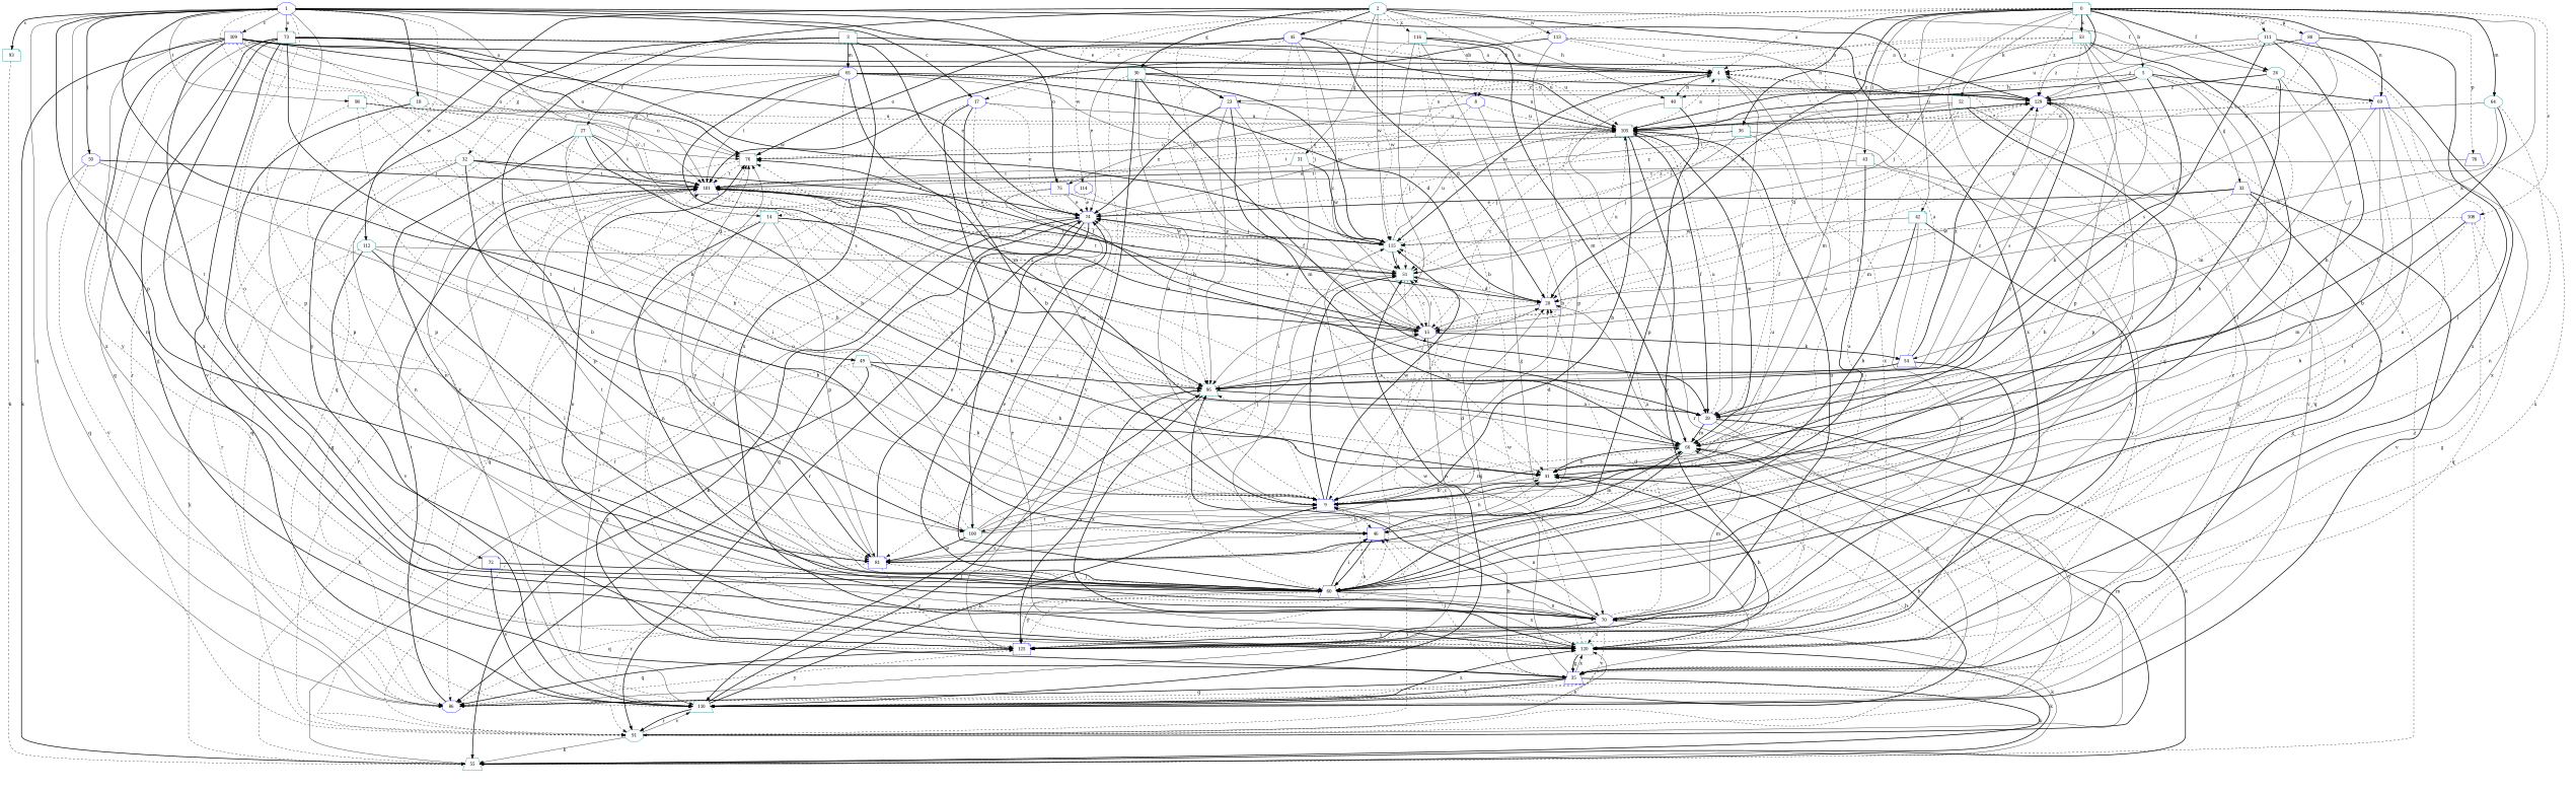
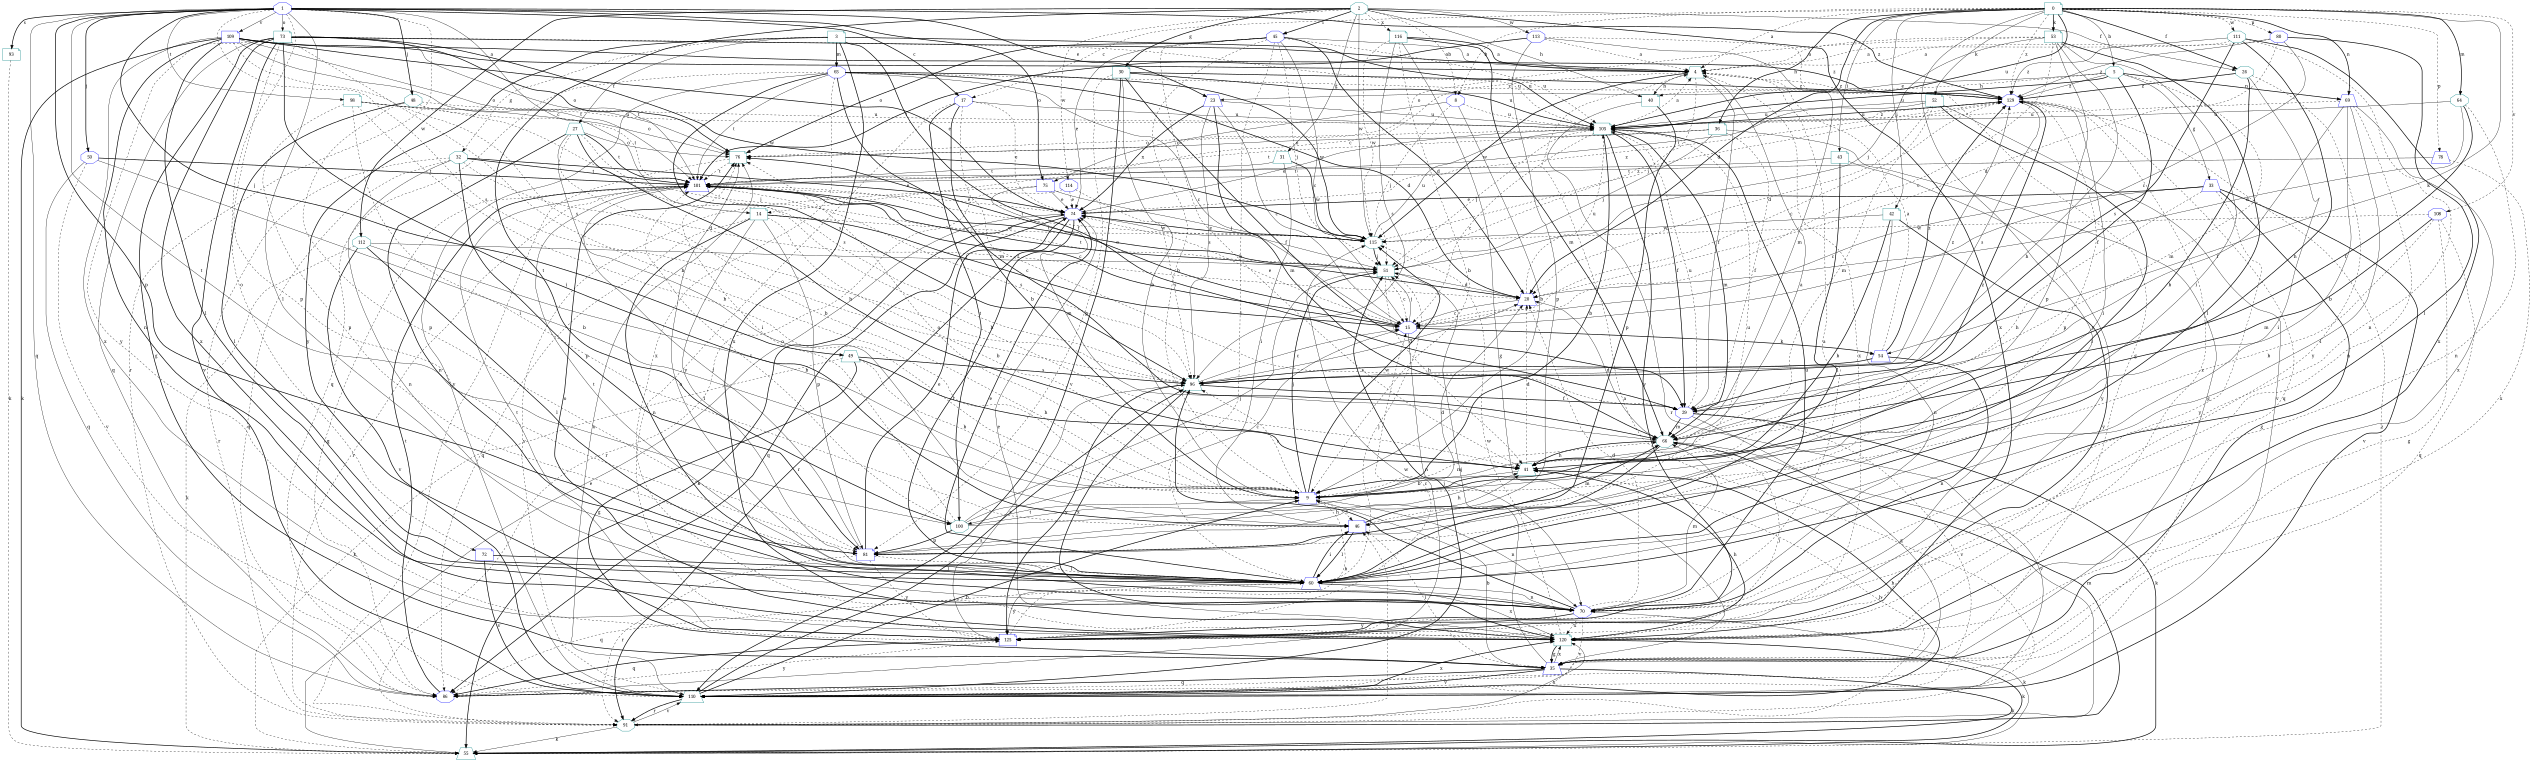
  strict digraph {
    fontname="Noto Serif"
    node [color=teal fontname="Noto Serif" shape=octagon]
    edge [fontname="Noto Serif" style=bold]
    0 [shape=note]
    4 [shape=trapezium]
    5
    8 [color=blue]
    n5 [color=blue label=17]
    20 [color=blue shape=trapezium]
    26
    36 [shape=note]
    42 [shape=note]
    43 [shape=note]
    52 [shape=note]
    53 [shape=note]
    54 [color=blue shape=trapezium]
    64
    69 [color=blue shape=trapezium]
    78 [color=blue shape=trapezium]
    80 [color=blue]
    105 [shape=note]
    108 [color=blue]
    111
    125 [color=blue shape=note]
    129 [color=blue]
    14 [shape=note]
    40 [shape=note]
    115
    120 [shape=note]
    29 [color=blue]
    51 [shape=note]
    23 [color=blue shape=trapezium]
    33 [color=blue shape=trapezium]
    66
    75 [color=blue shape=note]
    9 [color=blue shape=note]
    100
    24 [color=blue]
    15 [color=blue]
    101 [color=blue shape=trapezium]
    60 [color=blue shape=trapezium]
    76 [shape=note]
    35 [color=blue shape=trapezium]
    70 [color=blue]
    110 [shape=trapezium]
    81 [color=blue shape=note]
    46 [color=blue shape=note]
    41 [shape=trapezium]
    96 [shape=trapezium]
    86 [color=blue]
    1 [color=blue]
-   48 [label=18]
+   48
    49 [shape=trapezium]
    50 [color=blue]
    72 [color=blue shape=note]
    73 [shape=note]
    91
    93 [shape=note]
    98 [shape=note]
    109 [color=blue shape=note]
    55 [shape=trapezium]
    2
    30 [shape=note]
    31 [shape=trapezium]
    45 [color=blue]
    112
    113 [color=blue]
    114 [color=blue]
    116 [shape=note]
    3 [shape=note]
    27 [shape=trapezium]
    32
    65 [color=blue]
    0 -> 4 [label=a style=dashed]
    0 -> 5 [label=b style=solid]
    0 -> 8 [label=b style=dashed]
    0 -> n5 [label=c style=dashed]
    0 -> 20 [label=d]
    0 -> 26 [label=f]
    0 -> 36 [label=h]
    0 -> 42 [label=i style=solid]
    0 -> 43 [label=i style=solid]
    0 -> 52 [label=k style=solid]
    0 -> 53 [label=k]
    0 -> 54 [label=k style=solid]
    0 -> 64 [label=m]
    0 -> 69 [label=n]
    0 -> 78 [label=p style=dashed]
    0 -> 80 [label=p style=dashed]
    0 -> 105 [label=u]
    0 -> 108 [label=v style=dashed]
    0 -> 111 [label=w style=dashed]
    0 -> 125 [label=y style=solid]
    0 -> 129 [label=z style=dashed]
    4 -> 129 [label=z style=dashed]
    4 -> 14 [label=c style=dashed]
    4 -> 40 [label=h style=solid]
    4 -> 115 [label=w]
    4 -> 120 [label=x style=dashed]
    4 -> 29 [label=f style=solid]
    4 -> 51 [label=j style=dashed]
    5 -> 69 [label=n]
    5 -> 105 [label=u]
    5 -> 129 [label=z style=solid]
    5 -> 40 [label=h style=dashed]
    5 -> 29 [label=f]
    5 -> 23 [label=e style=solid]
    5 -> 33 [label=g style=solid]
    5 -> 66 [label=m style=dashed]
    8 -> 105 [label=u style=dashed]
    8 -> 51 [label=j style=dashed]
    8 -> 75 [label=o style=solid]
    8 -> 9 [label=b style=solid]
    n5 -> 105 [label=u style=solid]
    n5 -> 125 [label=y style=dashed]
    n5 -> 29 [label=f style=dashed]
    n5 -> 9 [label=b]
    n5 -> 100 [label=t]
    n5 -> 24 [label=e style=dashed]
    20 -> 105 [label=u style=dashed]
    20 -> 15 [label=c style=solid]
    20 -> 101 [label=t]
    26 -> 125 [label=y style=dashed]
    26 -> 129 [label=z]
    26 -> 9 [label=b]
    26 -> 60 [label=i style=solid]
    36 -> 29 [label=f style=dashed]
    36 -> 51 [label=j style=solid]
    36 -> 101 [label=t style=dashed]
    36 -> 76 [label=o style=solid]
    36 -> 35 [label=g style=solid]
    42 -> 125 [label=y]
    42 -> 115 [label=w style=solid]
    42 -> 9 [label=b]
    42 -> 70 [label=n style=solid]
    43 -> 125 [label=y style=solid]
    43 -> 101 [label=t style=solid]
    43 -> 60 [label=l]
    52 -> 20 [label=d style=dashed]
    52 -> 105 [label=u style=solid]
    52 -> 66 [label=m style=dashed]
    52 -> 101 [label=t style=solid]
    52 -> 60 [label=l]
    52 -> 110 [label=v style=solid]
    53 -> 4 [label=a style=dashed]
    53 -> 51 [label=j style=solid]
    53 -> 15 [label=c style=dashed]
    53 -> 60 [label=l]
    53 -> 76 [label=o style=dashed]
    53 -> 81 [label=p style=solid]
    53 -> 46 [label=i style=solid]
    53 -> 41 [label=h style=solid]
    54 -> 4 [label=a style=dashed]
    54 -> 129 [label=z]
    54 -> 70 [label=n]
    54 -> 96 [label=s]
    64 -> 20 [label=d style=solid]
    64 -> 105 [label=u style=solid]
    64 -> 29 [label=f]
    64 -> 70 [label=n style=dashed]
    69 -> 105 [label=u style=dashed]
    69 -> 120 [label=x style=solid]
    69 -> 29 [label=f style=solid]
    69 -> 9 [label=b style=solid]
    69 -> 60 [label=l style=solid]
    69 -> 70 [label=n style=dashed]
    78 -> 120 [label=x style=dashed]
    78 -> 101 [label=t style=solid]
    80 -> 4 [label=a style=dashed]
    80 -> 20 [label=d style=dashed]
    80 -> 129 [label=z style=solid]
    80 -> 15 [label=c style=solid]
    80 -> 60 [label=l]
    105 -> 4 [label=a style=dashed]
    105 -> 125 [label=y]
    105 -> 129 [label=z style=dashed]
    105 -> 29 [label=f]
    105 -> 51 [label=j style=dashed]
    105 -> 66 [label=m]
    105 -> 9 [label=b]
    105 -> 24 [label=e style=solid]
    105 -> 15 [label=c style=dashed]
    105 -> 76 [label=o style=dashed]
    108 -> 115 [label=w style=dashed]
    108 -> 66 [label=m]
    108 -> 9 [label=b style=dashed]
    108 -> 35 [label=g style=dashed]
    108 -> 86 [label=q style=dashed]
    111 -> 4 [label=a style=dashed]
    111 -> 129 [label=z style=solid]
    111 -> 120 [label=x]
    111 -> 70 [label=n style=dashed]
    111 -> 41 [label=h]
    111 -> 96 [label=s]
    125 -> 66 [label=j style=dashed]
    125 -> 9 [label=b style=dashed]
    125 -> 15 [label=c style=dashed]
    125 -> 101 [label=t style=solid]
    125 -> 96 [label=s style=solid]
    125 -> 86 [label=q]
    129 -> 105 [label=u]
    129 -> 15 [label=c style=dashed]
    129 -> 81 [label=p style=dashed]
    129 -> 46 [label=i style=solid]
    129 -> 96 [label=s style=solid]
    129 -> 86 [label=q style=dashed]
    14 -> 115 [label=w style=dashed]
    14 -> 9 [label=b style=dashed]
    14 -> 15 [label=c]
    14 -> 60 [label=l style=solid]
    14 -> 70 [label=n]
    14 -> 81 [label=p style=solid]
    14 -> 86 [label=q style=dashed]
    40 -> 81 [label=p]
    40 -> 91 [label=r style=solid]
    115 -> 105 [label=u style=solid]
    115 -> 129 [label=z style=dashed]
    115 -> 51 [label=j]
    115 -> 24 [label=e]
    115 -> 101 [label=t style=dashed]
    120 -> 129 [label=z style=dashed]
    120 -> 115 [label=w style=dashed]
    120 -> 24 [label=e style=solid]
    120 -> 76 [label=o]
    120 -> 35 [label=g]
    120 -> 41 [label=h]
    120 -> 55 [label=k]
    29 -> 105 [label=u style=dashed]
    29 -> 66 [label=m]
    29 -> 35 [label=g style=solid]
    29 -> 110 [label=v style=dashed]
    29 -> 55 [label=k]
    51 -> 20 [label=d style=solid]
    51 -> 15 [label=c style=dashed]
    51 -> 101 [label=t]
    51 -> 41 [label=h style=dashed]
    23 -> 105 [label=u style=solid]
    23 -> 66 [label=m]
    23 -> 24 [label=x]
    23 -> 15 [label=c style=solid]
    23 -> 96 [label=s style=solid]
    33 -> 125 [label=y style=dashed]
    33 -> 24 [label=e]
    33 -> 15 [label=c style=solid]
    33 -> 35 [label=g]
    33 -> 110 [label=v]
    33 -> 41 [label=h style=dashed]
    66 -> 20 [label=d style=solid]
    66 -> 60 [label=l]
    66 -> 110 [label=v style=solid]
    66 -> 41 [label=h]
    75 -> 51 [label=j style=solid]
    75 -> 66 [label=m style=solid]
    75 -> 24 [label=e style=solid]
    75 -> 110 [label=v style=dashed]
    9 -> 4 [label=a style=solid]
    9 -> 115 [label=w]
    9 -> 51 [label=j]
    9 -> 66 [label=m style=dashed]
    9 -> 100 [label=t style=solid]
    9 -> 76 [label=o style=dashed]
    9 -> 70 [label=n style=solid]
    9 -> 46 [label=i style=dashed]
    9 -> 96 [label=s style=dashed]
    100 -> 20 [label=d style=solid]
    100 -> 51 [label=j style=solid]
    100 -> 15 [label=c style=solid]
    100 -> 101 [label=t style=dashed]
    100 -> 76 [label=o style=dashed]
    100 -> 81 [label=p]
    100 -> 41 [label=h style=solid]
    24 -> 129 [label=z style=dashed]
    24 -> 115 [label=w style=solid]
    24 -> 60 [label=l]
    24 -> 86 [label=q]
    24 -> 91 [label=r]
    24 -> 55 [label=k]
    15 -> 54 [label=k]
    15 -> 51 [label=j style=solid]
    15 -> 24 [label=e style=dashed]
    15 -> 76 [label=o]
    15 -> 70 [label=n style=solid]
    101 -> 24 [label=e style=dashed]
    101 -> 15 [label=c]
    101 -> 41 [label=h style=dashed]
    101 -> 96 [label=s style=dashed]
    101 -> 86 [label=q style=dashed]
    101 -> 91 [label=r style=dashed]
    60 -> 125 [label=y style=solid]
    60 -> 120 [label=x style=solid]
    60 -> 51 [label=j style=dashed]
    60 -> 24 [label=e]
    60 -> 101 [label=t style=solid]
    60 -> 70 [label=n style=solid]
    60 -> 46 [label=i]
    60 -> 86 [label=q style=dashed]
    76 -> 101 [label=t style=dashed]
    76 -> 91 [label=r style=dashed]
    35 -> 120 [label=x style=solid]
    35 -> 51 [label=j style=solid]
    35 -> 9 [label=b style=solid]
    35 -> 110 [label=v]
    35 -> 46 [label=i style=dashed]
    35 -> 86 [label=q]
    35 -> 55 [label=k]
    70 -> 4 [label=a style=dashed]
    70 -> 20 [label=d style=dashed]
    70 -> 105 [label=u]
    70 -> 125 [label=y]
    70 -> 120 [label=x style=dashed]
    70 -> 66 [label=m style=solid]
    70 -> 76 [label=o style=solid]
    70 -> 110 [label=v style=dashed]
    70 -> 96 [label=s]
    70 -> 55 [label=k style=solid]
    110 -> 120 [label=x]
    110 -> 51 [label=j]
    110 -> 9 [label=b]
    110 -> 76 [label=o style=solid]
    110 -> 41 [label=h]
    110 -> 96 [label=s]
    110 -> 91 [label=r]
    81 -> 125 [label=y style=dashed]
    81 -> 24 [label=e]
    81 -> 101 [label=t style=solid]
    81 -> 60 [label=l style=dashed]
    81 -> 41 [label=h style=solid]
    81 -> 91 [label=r style=dashed]
    46 -> 105 [label=u style=dashed]
    46 -> 66 [label=m]
    46 -> 60 [label=l]
    41 -> 20 [label=d style=dashed]
    41 -> 129 [label=z]
    41 -> 9 [label=b style=solid]
    96 -> 20 [label=d style=solid]
    96 -> 125 [label=y]
    96 -> 129 [label=z style=solid]
    96 -> 120 [label=x]
-   96 -> 29 [label=a]
+   96 -> 29 [label=f]
    96 -> 15 [label=c style=solid]
    86 -> 125 [label=y style=dashed]
    86 -> 115 [label=w style=solid]
    86 -> 101 [label=t]
    1 -> n5 [label=c]
    1 -> 129 [label=z]
    1 -> 14 [label=c style=solid]
    1 -> 23 [label=e]
    1 -> 75 [label=o]
    1 -> 100 [label=t style=solid]
    1 -> 60 [label=l style=solid]
    1 -> 81 [label=p]
    1 -> 96 [label=s style=dashed]
    1 -> 86 [label=q style=solid]
    1 -> 48 [label=j]
    1 -> 49 [label=j]
    1 -> 50 [label=j]
    1 -> 72 [label=o style=dashed]
    1 -> 73 [label=o style=solid]
    1 -> 91 [label=r style=dashed]
    1 -> 93 [label=s]
    1 -> 98 [label=t style=solid]
    1 -> 109 [label=v style=solid]
    48 -> 105 [label=u style=dashed]
    48 -> 60 [label=l]
    48 -> 81 [label=p style=dashed]
    48 -> 96 [label=s style=dashed]
    49 -> 9 [label=b style=dashed]
    49 -> 35 [label=g]
    49 -> 41 [label=h]
    49 -> 96 [label=s]
    49 -> 55 [label=k style=dashed]
    50 -> 9 [label=b style=solid]
    50 -> 101 [label=t]
    50 -> 110 [label=v style=dashed]
    50 -> 86 [label=q style=solid]
    72 -> 60 [label=l]
    72 -> 110 [label=v]
    73 -> 4 [label=a]
    73 -> 105 [label=u style=dashed]
    73 -> 125 [label=y style=dashed]
    73 -> 115 [label=w]
    73 -> 120 [label=x]
    73 -> 9 [label=b style=dashed]
    73 -> 101 [label=t style=solid]
    73 -> 76 [label=o]
    73 -> 35 [label=g]
    73 -> 110 [label=v]
    73 -> 81 [label=p style=dashed]
    73 -> 46 [label=i]
    73 -> 86 [label=q style=solid]
    91 -> 4 [label=a style=dashed]
    91 -> 120 [label=x style=solid]
    91 -> 66 [label=m]
    91 -> 110 [label=v style=solid]
    91 -> 46 [label=i style=dashed]
    91 -> 41 [label=h style=dashed]
    91 -> 55 [label=k style=solid]
    93 -> 55 [label=k style=dashed]
    98 -> 105 [label=u style=dashed]
    98 -> 9 [label=b style=dashed]
    98 -> 101 [label=t style=dashed]
    98 -> 76 [label=o style=solid]
    98 -> 81 [label=p style=dashed]
    98 -> 46 [label=i style=dashed]
    109 -> 4 [label=a]
    109 -> 129 [label=z]
    109 -> 120 [label=x style=solid]
    109 -> 24 [label=e]
    109 -> 101 [label=t style=solid]
    109 -> 60 [label=l]
    109 -> 76 [label=o style=solid]
    109 -> 70 [label=n]
    109 -> 96 [label=s style=dashed]
    109 -> 55 [label=k]
    55 -> 129 [label=z style=dashed]
    55 -> 24 [label=e style=solid]
    2 -> 8 [label=b style=dashed]
    2 -> 26 [label=f style=solid]
    2 -> 40 [label=h style=solid]
    2 -> 115 [label=w style=solid]
    2 -> 120 [label=x]
    2 -> 100 [label=t]
    2 -> 30 [label=g]
    2 -> 31 [label=g style=solid]
    2 -> 45 [label=i]
    2 -> 112 [label=w]
    2 -> 113 [label=w style=solid]
    2 -> 114 [label=w style=dashed]
    2 -> 116 [label=x style=dashed]
    30 -> 105 [label=u]
    30 -> 129 [label=z]
    30 -> 29 [label=f]
    30 -> 9 [label=b style=solid]
    30 -> 110 [label=v]
    30 -> 81 [label=p style=dashed]
    31 -> 115 [label=w]
    31 -> 101 [label=t style=solid]
    31 -> 46 [label=i style=solid]
    45 -> 4 [label=a style=solid]
    45 -> 20 [label=d]
    45 -> 105 [label=u style=dashed]
    45 -> 51 [label=j style=dashed]
    45 -> 9 [label=b style=dashed]
    45 -> 24 [label=e style=solid]
    45 -> 15 [label=c style=solid]
    45 -> 60 [label=l style=dashed]
    45 -> 76 [label=o]
    45 -> 41 [label=h style=dashed]
    112 -> 51 [label=j style=solid]
    112 -> 9 [label=b style=solid]
    112 -> 60 [label=l]
    112 -> 110 [label=v]
    112 -> 55 [label=k style=dashed]
    113 -> 4 [label=a style=dashed]
    113 -> 66 [label=m style=solid]
    113 -> 101 [label=t]
    113 -> 35 [label=g style=dashed]
    113 -> 81 [label=p style=solid]
    114 -> 24 [label=e style=dashed]
    114 -> 96 [label=s style=dashed]
    114 -> 91 [label=r style=dashed]
    116 -> 4 [label=a]
    116 -> 115 [label=w style=dashed]
    116 -> 66 [label=m]
    116 -> 9 [label=b style=dashed]
    116 -> 35 [label=g style=solid]
    116 -> 96 [label=s style=solid]
    3 -> 105 [label=u]
    3 -> 125 [label=y]
    3 -> 120 [label=x]
    3 -> 29 [label=f]
    3 -> 27 [label=f style=solid]
    3 -> 32 [label=g style=dashed]
    3 -> 65 [label=m]
    27 -> 51 [label=j style=dashed]
    27 -> 9 [label=b style=dashed]
    27 -> 101 [label=t]
    27 -> 76 [label=o style=solid]
    27 -> 70 [label=n]
    27 -> 46 [label=i style=solid]
    27 -> 41 [label=h]
    32 -> 20 [label=d style=dashed]
    32 -> 24 [label=e]
    32 -> 101 [label=t]
    32 -> 70 [label=n style=solid]
    32 -> 81 [label=p]
    32 -> 86 [label=q style=dashed]
    32 -> 91 [label=r style=dashed]
    65 -> 20 [label=d]
    65 -> 129 [label=z style=dashed]
    65 -> 115 [label=w]
    65 -> 120 [label=x style=dashed]
    65 -> 66 [label=m]
    65 -> 15 [label=c style=solid]
    65 -> 101 [label=t style=solid]
    65 -> 110 [label=v style=solid]
    65 -> 96 [label=s]
    65 -> 86 [label=q style=dashed]
  }
